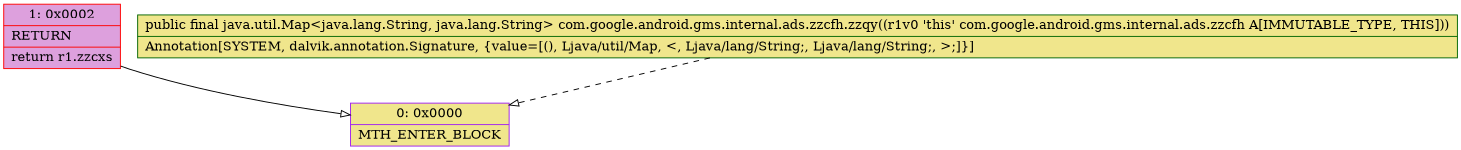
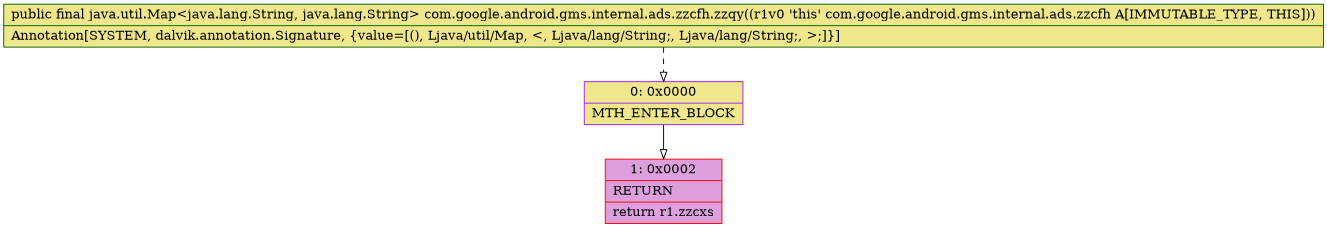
  digraph {
    node [shape=record style=filled fillcolor=khaki]
    edge [arrowhead=onormal]
    n1 [label="{0\:\ 0x0000|MTH_ENTER_BLOCK\l}" color=purple]
    n2 [label="{1\:\ 0x0002|RETURN\l|return r1.zzcxs\l}" fillcolor=plum color=red]
    n3 [label="{public final java.util.Map\<java.lang.String, java.lang.String\> com.google.android.gms.internal.ads.zzcfh.zzqy((r1v0 'this' com.google.android.gms.internal.ads.zzcfh A[IMMUTABLE_TYPE, THIS]))  | Annotation[SYSTEM, dalvik.annotation.Signature, \{value=[(), Ljava\/util\/Map, \<, Ljava\/lang\/String;, Ljava\/lang\/String;, \>;]\}]\l}" color=darkgreen]
-   n2 -> n1 [style=solid]
+   n1 -> n2 [style=solid]
    n3 -> n1 [style=dashed]
  }
